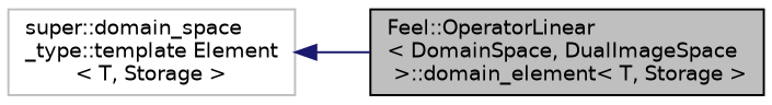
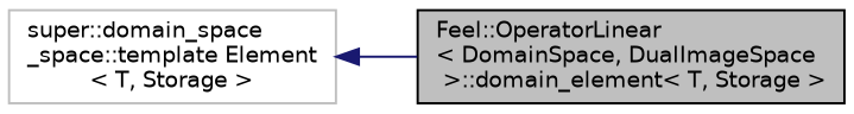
  digraph {
    rankdir=LR
    node [fontname=Helvetica fontsize=10 shape=record style=filled]
    n1 [color=black fillcolor=grey75 fontcolor=black height=0.2 label="Feel::OperatorLinear\l\< DomainSpace, DualImageSpace\l \>::domain_element\< T, Storage \>" width=0.4]
-   n2 [color=grey75 fillcolor=white height=0.2 label="super::domain_space\l_type::template Element\l\< T, Storage \>" width=0.4]
+   n2 [color=grey75 fillcolor=white height=0.2 label="super::domain_space\l_space::template Element\l\< T, Storage \>" width=0.4]
    n2 -> n1 [color=midnightblue dir=back fontname=Helvetica fontsize=10 labelfontname=Helvetica labelfontsize=10 style=solid]
  }
